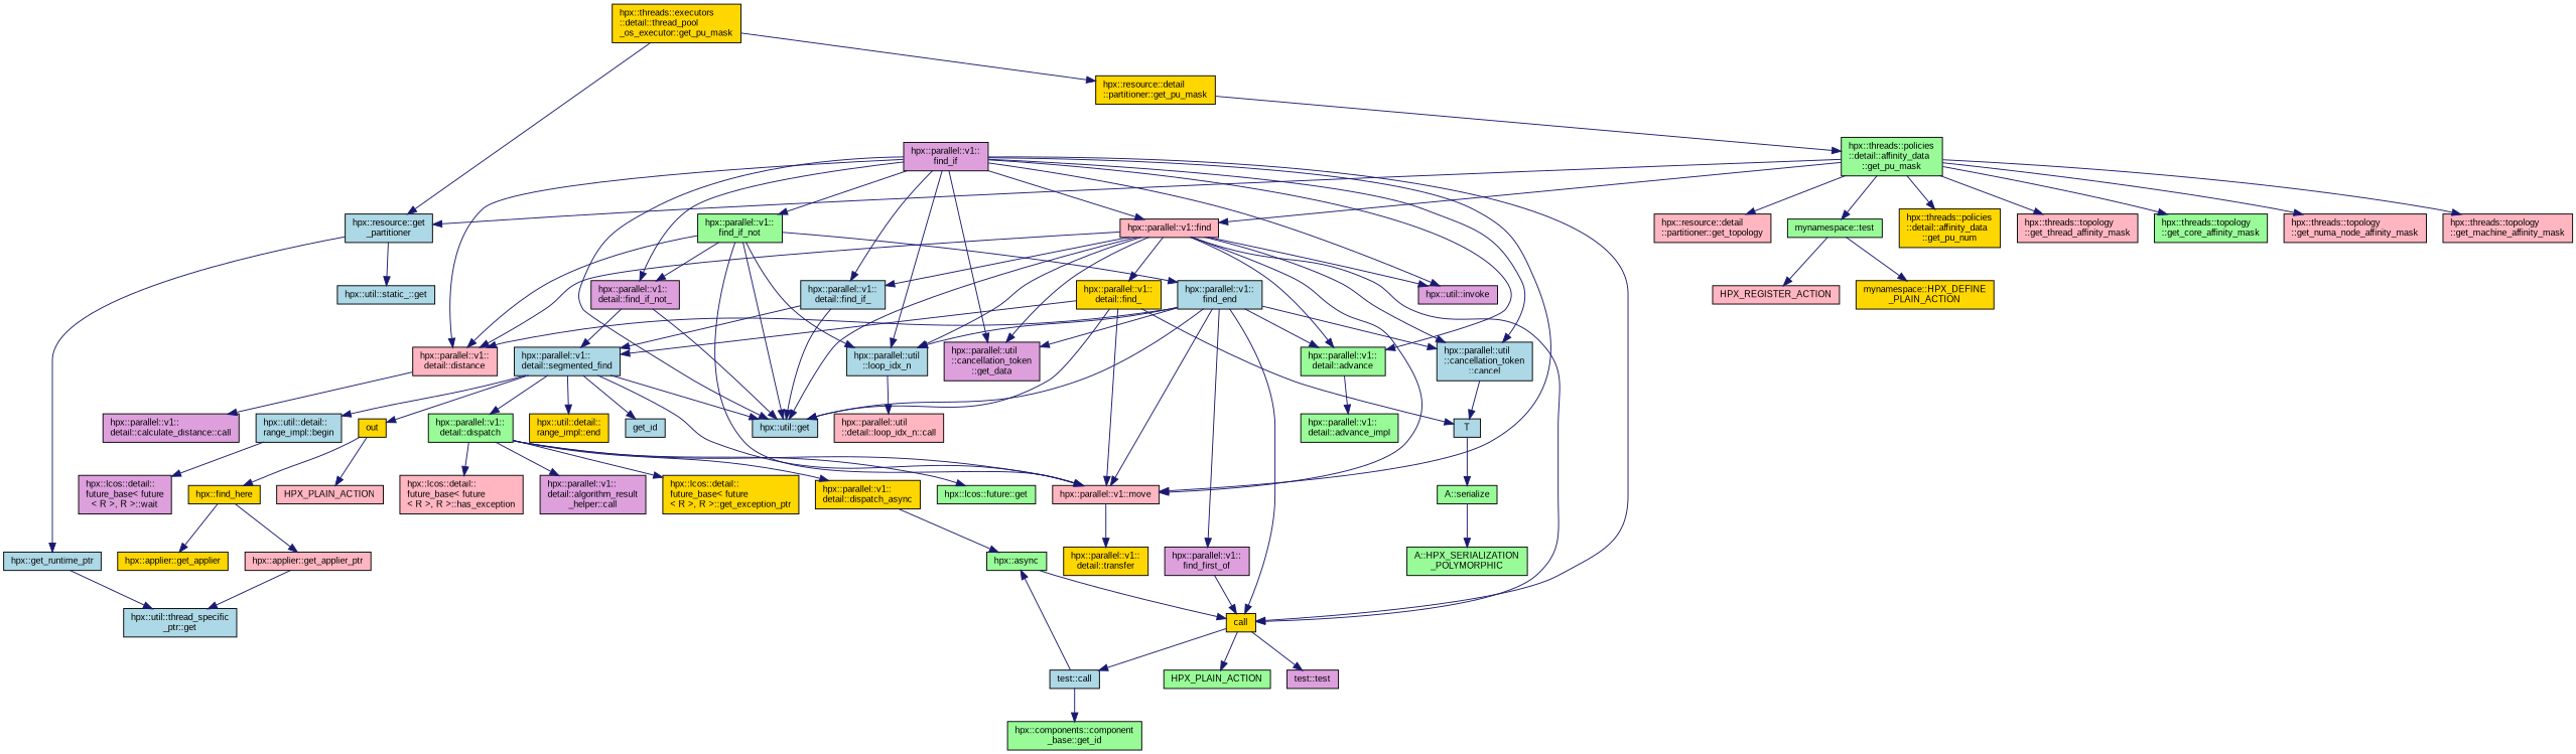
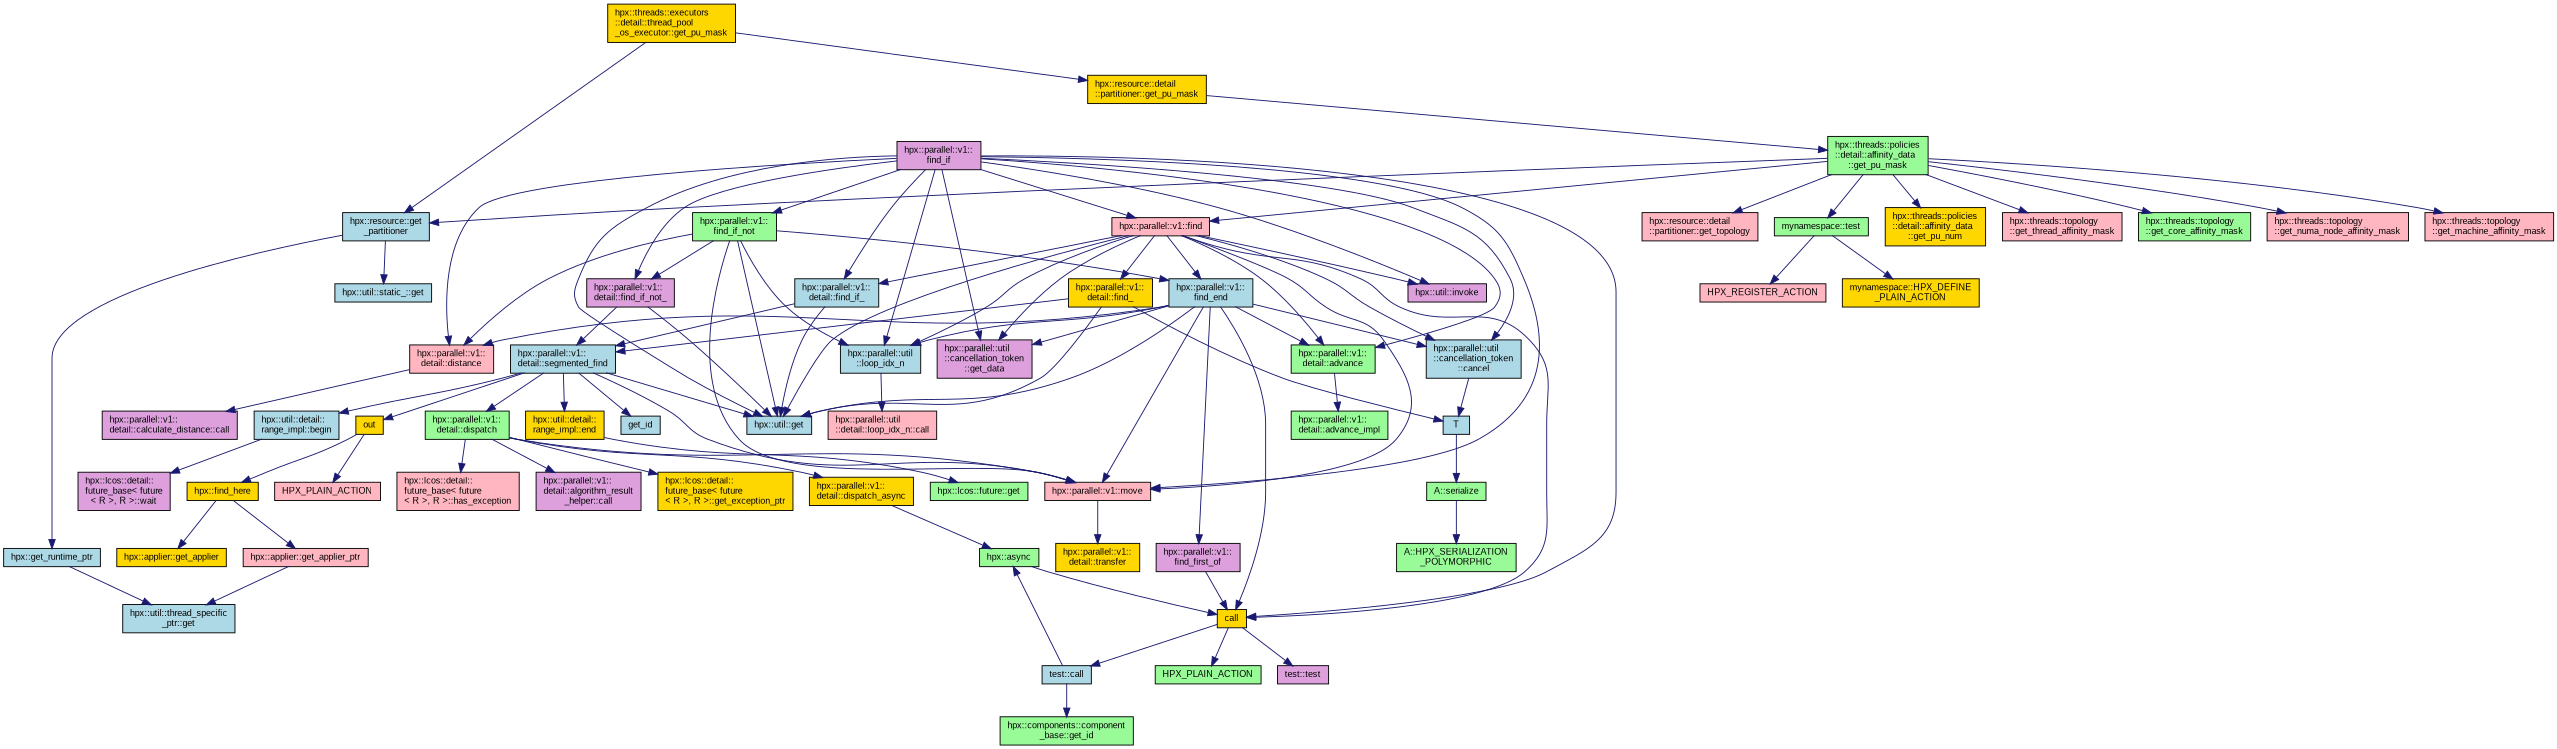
  digraph {
    fontname="Liberation Sans"
    rankdir=TB
    node [color=black fillcolor=lightblue fontname="Liberation Sans" fontsize=10 shape=record style=filled]
    edge [color=midnightblue fontname="Liberation Sans" fontsize=10 labelfontname=Helvetica labelfontsize=10 style=solid]
    n1 [fillcolor=gold fontcolor=black height=0.2 label="hpx::threads::executors\l::detail::thread_pool\l_os_executor::get_pu_mask" width=0.4]
    n2 [height=0.2 label="hpx::resource::get\l_partitioner" width=0.4]
    n3 [fillcolor=gold height=0.2 label="hpx::resource::detail\l::partitioner::get_pu_mask" width=0.4]
    n4 [height=0.2 label="hpx::util::static_::get" width=0.4]
    n5 [height=0.2 label="hpx::get_runtime_ptr" width=0.4]
    n6 [fillcolor=palegreen height=0.2 label="hpx::threads::policies\l::detail::affinity_data\l::get_pu_mask" width=0.4]
    n7 [height=0.2 label="hpx::util::thread_specific\l_ptr::get" width=0.4]
    n8 [fillcolor=lightpink height=0.2 label="hpx::resource::detail\l::partitioner::get_topology" width=0.4]
    n9 [fillcolor=palegreen height=0.2 label="mynamespace::test" width=0.4]
    n10 [fillcolor=gold height=0.2 label="hpx::threads::policies\l::detail::affinity_data\l::get_pu_num" width=0.4]
    n11 [fillcolor=lightpink height=0.2 label="hpx::parallel::v1::find" width=0.4]
    n12 [fillcolor=lightpink height=0.2 label="hpx::threads::topology\l::get_thread_affinity_mask" width=0.4]
    n13 [fillcolor=palegreen height=0.2 label="hpx::threads::topology\l::get_core_affinity_mask" width=0.4]
    n14 [fillcolor=lightpink height=0.2 label="hpx::threads::topology\l::get_numa_node_affinity_mask" width=0.4]
    n15 [fillcolor=lightpink height=0.2 label="hpx::threads::topology\l::get_machine_affinity_mask" width=0.4]
    n16 [fillcolor=gold height=0.2 label="mynamespace::HPX_DEFINE\l_PLAIN_ACTION" width=0.4]
    n17 [fillcolor=lightpink height=0.2 label=HPX_REGISTER_ACTION width=0.4]
    n18 [fillcolor=gold height=0.2 label="hpx::parallel::v1::\ldetail::find_" width=0.4]
    n19 [height=0.2 label="hpx::util::get" width=0.4]
    n20 [fillcolor=gold height=0.2 label=call width=0.4]
    n21 [fillcolor=lightpink height=0.2 label="hpx::parallel::v1::move" width=0.4]
    n22 [height=0.2 label="hpx::parallel::v1::\ldetail::find_if_" width=0.4]
    n23 [fillcolor=plum height=0.2 label="hpx::util::invoke" width=0.4]
    n24 [fillcolor=lightpink height=0.2 label="hpx::parallel::v1::\ldetail::distance" width=0.4]
    n25 [height=0.2 label="hpx::parallel::util\l::loop_idx_n" width=0.4]
    n26 [height=0.2 label="hpx::parallel::util\l::cancellation_token\l::cancel" width=0.4]
    n27 [fillcolor=plum height=0.2 label="hpx::parallel::util\l::cancellation_token\l::get_data" width=0.4]
    n28 [fillcolor=palegreen height=0.2 label="hpx::parallel::v1::\ldetail::advance" width=0.4]
    n29 [height=0.2 label="hpx::parallel::v1::\ldetail::segmented_find" width=0.4]
    n30 [height=0.2 label=T width=0.4]
    n31 [fillcolor=plum height=0.2 label="test::test" width=0.4]
    n32 [fillcolor=palegreen height=0.2 label=HPX_PLAIN_ACTION width=0.4]
    n33 [height=0.2 label="test::call" width=0.4]
    n34 [fillcolor=gold height=0.2 label="hpx::parallel::v1::\ldetail::transfer" width=0.4]
    n35 [fillcolor=plum height=0.2 label="hpx::parallel::v1::\lfind_if" width=0.4]
    n36 [fillcolor=palegreen height=0.2 label="hpx::parallel::v1::\lfind_if_not" width=0.4]
    n37 [fillcolor=plum height=0.2 label="hpx::parallel::v1::\ldetail::find_if_not_" width=0.4]
    n38 [fillcolor=plum height=0.2 label="hpx::parallel::v1::\ldetail::calculate_distance::call" width=0.4]
    n39 [fillcolor=lightpink height=0.2 label="hpx::parallel::util\l::detail::loop_idx_n::call" width=0.4]
    n40 [fillcolor=palegreen height=0.2 label="hpx::parallel::v1::\ldetail::advance_impl" width=0.4]
    n41 [fillcolor=gold height=0.2 label="hpx::util::detail::\lrange_impl::end" width=0.4]
    n42 [fillcolor=gold height=0.2 label=out width=0.4]
    n43 [fillcolor=palegreen height=0.2 label="hpx::parallel::v1::\ldetail::dispatch" width=0.4]
    n44 [height=0.2 label=get_id width=0.4]
    n45 [height=0.2 label="hpx::util::detail::\lrange_impl::begin" width=0.4]
    n46 [fillcolor=palegreen height=0.2 label="A::serialize" width=0.4]
    n47 [fillcolor=gold height=0.2 label="hpx::find_here" width=0.4]
    n48 [fillcolor=lightpink height=0.2 label=HPX_PLAIN_ACTION width=0.4]
    n49 [fillcolor=gold height=0.2 label="hpx::parallel::v1::\ldetail::dispatch_async" width=0.4]
    n50 [fillcolor=lightpink height=0.2 label="hpx::lcos::detail::\lfuture_base\< future\l\< R \>, R \>::has_exception" width=0.4]
    n51 [fillcolor=plum height=0.2 label="hpx::parallel::v1::\ldetail::algorithm_result\l_helper::call" width=0.4]
    n52 [fillcolor=gold height=0.2 label="hpx::lcos::detail::\lfuture_base\< future\l\< R \>, R \>::get_exception_ptr" width=0.4]
    n53 [fillcolor=palegreen height=0.2 label="hpx::lcos::future::get" width=0.4]
    n54 [fillcolor=plum height=0.2 label="hpx::lcos::detail::\lfuture_base\< future\l\< R \>, R \>::wait" width=0.4]
    n55 [fillcolor=lightpink height=0.2 label="hpx::applier::get_applier_ptr" width=0.4]
    n56 [fillcolor=gold height=0.2 label="hpx::applier::get_applier" width=0.4]
    n57 [fillcolor=palegreen height=0.2 label="hpx::async" width=0.4]
    n58 [fillcolor=palegreen height=0.2 label="hpx::components::component\l_base::get_id" width=0.4]
    n59 [fillcolor=palegreen height=0.2 label="A::HPX_SERIALIZATION\l_POLYMORPHIC" width=0.4]
    n60 [height=0.2 label="hpx::parallel::v1::\lfind_end" width=0.4]
    n61 [fillcolor=plum height=0.2 label="hpx::parallel::v1::\lfind_first_of" width=0.4]
    n1 -> n2
    n1 -> n3
    n2 -> n4
    n2 -> n5
    n3 -> n6
    n5 -> n7
    n6 -> n2
    n6 -> n8
    n6 -> n9
    n6 -> n10
    n6 -> n11
    n6 -> n12
    n6 -> n13
    n6 -> n14
    n6 -> n15
    n9 -> n16
    n9 -> n17
    n11 -> n18
    n11 -> n19
    n11 -> n20
    n11 -> n21
    n11 -> n22
    n11 -> n23
-   n11 -> n24
+   n11 -> n60
    n11 -> n25
    n11 -> n26
    n11 -> n27
    n11 -> n28
    n18 -> n19
-   n18 -> n21
    n18 -> n29
    n18 -> n30
    n20 -> n31
    n20 -> n32
    n20 -> n33
    n21 -> n34
    n22 -> n19
    n22 -> n29
    n24 -> n38
    n25 -> n39
    n26 -> n30
    n28 -> n40
    n29 -> n19
    n29 -> n21
    n29 -> n41
    n29 -> n42
    n29 -> n43
    n29 -> n44
    n29 -> n45
    n30 -> n46
    n33 -> n57
    n33 -> n58
    n35 -> n11
    n35 -> n19
    n35 -> n20
    n35 -> n21
    n35 -> n22
    n35 -> n23
    n35 -> n24
    n35 -> n25
    n35 -> n26
    n35 -> n27
    n35 -> n28
    n35 -> n36
    n35 -> n37
    n36 -> n19
    n36 -> n21
    n36 -> n24
    n36 -> n25
    n36 -> n37
    n36 -> n60
    n37 -> n19
    n37 -> n29
    n42 -> n47
    n42 -> n48
    n43 -> n21
    n43 -> n49
    n43 -> n50
    n43 -> n51
    n43 -> n52
-   n43 -> n53
+   n41 -> n53
    n45 -> n54
    n46 -> n59
    n47 -> n55
    n47 -> n56
    n49 -> n57
    n55 -> n7
    n57 -> n20
    n60 -> n19
    n60 -> n20
    n60 -> n21
    n60 -> n24
    n60 -> n25
    n60 -> n26
    n60 -> n27
    n60 -> n28
    n60 -> n61
    n61 -> n20
  }
